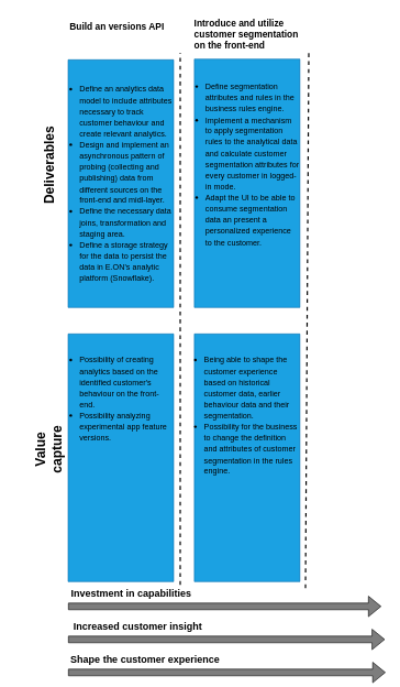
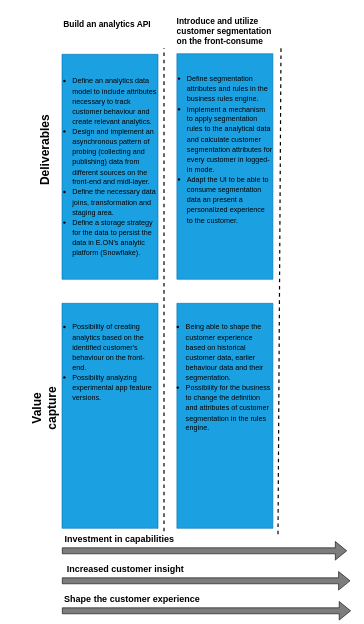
  <mxCell id="0" />
  <mxCell id="1" parent="0" />
  <mxCell id="2" value="" style="verticalLabelPosition=bottom;verticalAlign=top;html=1;shape=mxgraph.basic.rect;fillColor2=none;strokeWidth=1;size=20;indent=5;fillOpacity=100;fillColor=#1ba1e2;fontColor=#ffffff;strokeColor=#006EAF;" vertex="1" parent="1"><mxGeometry x="294" y="505" width="160" height="375" as="geometry" /></mxCell>
  <mxCell id="3" value="" style="verticalLabelPosition=bottom;verticalAlign=top;html=1;shape=mxgraph.basic.rect;fillColor2=none;strokeWidth=1;size=20;indent=5;fillOpacity=100;fillColor=#1ba1e2;fontColor=#ffffff;strokeColor=#006EAF;" vertex="1" parent="1"><mxGeometry x="102.5" y="505" width="160" height="375" as="geometry" /></mxCell>
  <mxCell id="4" value="" style="verticalLabelPosition=bottom;verticalAlign=top;html=1;shape=mxgraph.basic.rect;fillColor2=none;strokeWidth=1;size=20;indent=5;fillColor=#1ba1e2;strokeColor=#006EAF;fontColor=#ffffff;" vertex="1" parent="1"><mxGeometry x="102.5" y="90" width="160" height="375" as="geometry" /></mxCell>
  <mxCell id="5" value="" style="endArrow=none;dashed=1;html=1;rounded=0;strokeWidth=2;" edge="1" parent="1"><mxGeometry width="50" height="50" relative="1" as="geometry"><mxPoint x="462.5" y="890" as="sourcePoint" /><mxPoint x="467.5" y="80" as="targetPoint" /></mxGeometry></mxCell>
- <mxCell id="6" value="&lt;h3 style=&quot;margin-top: 0px;&quot;&gt;&lt;span style=&quot;font-size: 14px;&quot;&gt;Build an versions API&lt;/span&gt;&lt;/h3&gt;" style="text;html=1;whiteSpace=wrap;overflow=hidden;rounded=0;" vertex="1" parent="1"><mxGeometry x="102.5" y="25" width="160" height="50" as="geometry" /></mxCell>
+ <mxCell id="6" value="&lt;h3 style=&quot;margin-top: 0px;&quot;&gt;&lt;span style=&quot;font-size: 14px;&quot;&gt;Build an analytics API&lt;/span&gt;&lt;/h3&gt;" style="text;html=1;whiteSpace=wrap;overflow=hidden;rounded=0;" vertex="1" parent="1"><mxGeometry x="102.5" y="25" width="160" height="50" as="geometry" /></mxCell>
  <mxCell id="7" value="&lt;font&gt;&lt;b&gt;Deliverables&lt;/b&gt;&lt;/font&gt;" style="text;html=1;align=center;verticalAlign=middle;whiteSpace=wrap;rounded=0;rotation=-90;fontSize=20;" vertex="1" parent="1"><mxGeometry x="42.5" y="235" width="60" height="30" as="geometry" /></mxCell>
  <mxCell id="8" value="&lt;h3 style=&quot;margin-top: 0px;&quot;&gt;&lt;ul&gt;&lt;li&gt;&lt;span style=&quot;font-size: 12px; font-weight: 400;&quot;&gt;Possibility of creating analytics based on the identified customer's behaviour on the front-end.&lt;/span&gt;&lt;/li&gt;&lt;li&gt;&lt;span style=&quot;font-size: 12px; font-weight: 400;&quot;&gt;Possibility analyzing experimental app feature versions.&lt;/span&gt;&lt;/li&gt;&lt;/ul&gt;&lt;/h3&gt;" style="text;html=1;whiteSpace=wrap;overflow=hidden;rounded=0;spacingLeft=-25;" vertex="1" parent="1"><mxGeometry x="102.5" y="515" width="160" height="362.5" as="geometry" /></mxCell>
  <mxCell id="9" value="&lt;font&gt;&lt;b&gt;Value capture&lt;/b&gt;&lt;/font&gt;" style="text;html=1;align=center;verticalAlign=middle;whiteSpace=wrap;rounded=0;rotation=-90;fontSize=20;" vertex="1" parent="1"><mxGeometry x="20" y="665" width="105" height="30" as="geometry" /></mxCell>
  <mxCell id="10" value="" style="verticalLabelPosition=bottom;verticalAlign=top;html=1;shape=mxgraph.basic.rect;fillColor2=none;strokeWidth=1;size=20;indent=5;fillColor=#1ba1e2;fontColor=#ffffff;strokeColor=#006EAF;" vertex="1" parent="1"><mxGeometry x="294" y="89" width="160" height="376" as="geometry" /></mxCell>
- <mxCell id="11" value="&lt;h3 style=&quot;margin-top: 0px;&quot;&gt;&lt;font style=&quot;font-size: 14px;&quot;&gt;Introduce and utilize customer segmentation on the front-end&lt;/font&gt;&lt;/h3&gt;" style="text;html=1;whiteSpace=wrap;overflow=hidden;rounded=0;" vertex="1" parent="1"><mxGeometry x="292" y="20" width="164" height="60" as="geometry" /></mxCell>
+ <mxCell id="11" value="&lt;h3 style=&quot;margin-top: 0px;&quot;&gt;&lt;font style=&quot;font-size: 14px;&quot;&gt;Introduce and utilize customer segmentation on the front-consume&lt;/font&gt;&lt;/h3&gt;" style="text;html=1;whiteSpace=wrap;overflow=hidden;rounded=0;" vertex="1" parent="1"><mxGeometry x="292" y="20" width="164" height="60" as="geometry" /></mxCell>
  <mxCell id="12" value="&lt;h3 style=&quot;margin-top: 0px;&quot;&gt;&lt;p style=&quot;font-size: 12px; font-weight: 400;&quot;&gt;&lt;/p&gt;&lt;ul&gt;&lt;li&gt;&lt;span style=&quot;font-size: 12px; font-weight: 400;&quot;&gt;Define an analytics data model to include attributes necessary to track customer behaviour and create relevant analytics.&lt;br&gt;&lt;/span&gt;&lt;/li&gt;&lt;li&gt;&lt;span style=&quot;font-size: 12px; font-weight: 400;&quot;&gt;Design and implement an asynchronous pattern of probing (collecting and publishing) data from different sources on the front-end and midl-layer.&lt;/span&gt;&lt;/li&gt;&lt;li&gt;&lt;span style=&quot;font-size: 12px; font-weight: 400;&quot;&gt;Define the necessary data joins, transformation and staging area.&lt;/span&gt;&lt;/li&gt;&lt;li&gt;&lt;span style=&quot;font-size: 12px; font-weight: 400;&quot;&gt;Define a storage strategy for the data to persist the data in E.ON's analytic platform (Snowflake).&lt;/span&gt;&lt;/li&gt;&lt;/ul&gt;&lt;p&gt;&lt;/p&gt;&lt;/h3&gt;" style="text;html=1;whiteSpace=wrap;overflow=hidden;rounded=0;spacingLeft=-25;" vertex="1" parent="1"><mxGeometry x="102.5" y="105" width="158" height="350" as="geometry" /></mxCell>
  <mxCell id="13" value="" style="endArrow=none;dashed=1;html=1;rounded=0;strokeWidth=2;" edge="1" parent="1"><mxGeometry width="50" height="50" relative="1" as="geometry"><mxPoint x="272.5" y="885" as="sourcePoint" /><mxPoint x="272.5" y="80" as="targetPoint" /></mxGeometry></mxCell>
  <mxCell id="14" value="&lt;h3 style=&quot;margin-top: 0px;&quot;&gt;&lt;p style=&quot;font-size: 12px; font-weight: 400;&quot;&gt;&lt;/p&gt;&lt;ul&gt;&lt;li&gt;&lt;span style=&quot;font-size: 12px; font-weight: 400;&quot;&gt;Define segmentation attributes and rules in the business rules engine.&lt;/span&gt;&lt;/li&gt;&lt;li&gt;&lt;span style=&quot;font-size: 12px; font-weight: 400;&quot;&gt;Implement a mechanism to apply segmentation rules to the analytical data and calculate customer segmentation attributes for every customer in logged-in mode.&lt;/span&gt;&lt;/li&gt;&lt;li&gt;&lt;span style=&quot;font-size: 12px; font-weight: 400;&quot;&gt;Adapt the UI to be able to consume segmentation data an present a personalized experience to the customer.&lt;/span&gt;&lt;/li&gt;&lt;/ul&gt;&lt;p&gt;&lt;/p&gt;&lt;/h3&gt;" style="text;html=1;whiteSpace=wrap;overflow=hidden;rounded=0;spacing=2;spacingLeft=-25;" vertex="1" parent="1"><mxGeometry x="294" y="101" width="160" height="354" as="geometry" /></mxCell>
  <mxCell id="15" value="&lt;h3 style=&quot;margin-top: 0px;&quot;&gt;&lt;p style=&quot;font-size: 12px; font-weight: 400;&quot;&gt;&lt;/p&gt;&lt;ul&gt;&lt;li&gt;&lt;span style=&quot;font-size: 12px; font-weight: 400;&quot;&gt;Being able to shape the customer experience based on historical customer data, earlier&amp;nbsp; behaviour data and their segmentation.&lt;/span&gt;&lt;/li&gt;&lt;li&gt;&lt;span style=&quot;font-size: 12px; font-weight: 400;&quot;&gt;Possibility for the business to change the definition and attributes of customer segmentation in the rules engine.&lt;/span&gt;&lt;/li&gt;&lt;/ul&gt;&lt;p&gt;&lt;/p&gt;&lt;/h3&gt;" style="text;html=1;whiteSpace=wrap;overflow=hidden;rounded=0;spacing=2;spacingLeft=-25;" vertex="1" parent="1"><mxGeometry x="292" y="515" width="160.5" height="362.5" as="geometry" /></mxCell>
  <mxCell id="16" value="" style="shape=flexArrow;endArrow=classic;html=1;rounded=0;fillColor=#7D7D7D;" edge="1" parent="1"><mxGeometry width="50" height="50" relative="1" as="geometry"><mxPoint x="102.5" y="917.5" as="sourcePoint" /><mxPoint x="577.5" y="917.5" as="targetPoint" /></mxGeometry></mxCell>
  <mxCell id="17" value="Investment in capabilities" style="edgeLabel;html=1;align=center;verticalAlign=middle;resizable=0;points=[];fontSize=15;fontStyle=1" vertex="1" connectable="0" parent="16"><mxGeometry x="-0.075" y="-4" relative="1" as="geometry"><mxPoint x="-125" y="-24" as="offset" /></mxGeometry></mxCell>
  <mxCell id="18" value="" style="shape=flexArrow;endArrow=classic;html=1;rounded=0;fillColor=#7D7D7D;" edge="1" parent="1"><mxGeometry width="50" height="50" relative="1" as="geometry"><mxPoint x="102.5" y="1017.5" as="sourcePoint" /><mxPoint x="584" y="1017.5" as="targetPoint" /></mxGeometry></mxCell>
  <mxCell id="19" value="Shape the customer experience" style="edgeLabel;html=1;align=center;verticalAlign=middle;resizable=0;points=[];fontSize=15;fontStyle=1" vertex="1" connectable="0" parent="18"><mxGeometry x="-0.075" y="-4" relative="1" as="geometry"><mxPoint x="-107" y="-24" as="offset" /></mxGeometry></mxCell>
  <mxCell id="20" value="" style="shape=flexArrow;endArrow=classic;html=1;rounded=0;fillColor=#7D7D7D;" edge="1" parent="1"><mxGeometry width="50" height="50" relative="1" as="geometry"><mxPoint x="102.5" y="967.5" as="sourcePoint" /><mxPoint x="583" y="967.5" as="targetPoint" /></mxGeometry></mxCell>
  <mxCell id="21" value="Increased customer insight" style="edgeLabel;html=1;align=center;verticalAlign=middle;resizable=0;points=[];fontSize=15;fontStyle=1" vertex="1" connectable="0" parent="20"><mxGeometry x="-0.075" y="-4" relative="1" as="geometry"><mxPoint x="-117" y="-24" as="offset" /></mxGeometry></mxCell>
